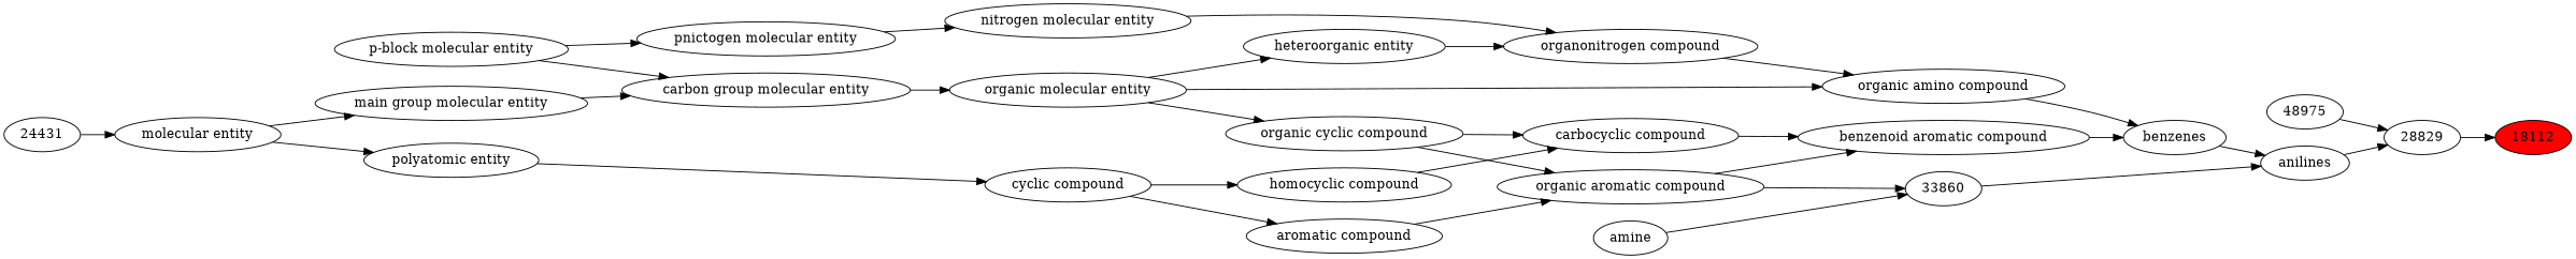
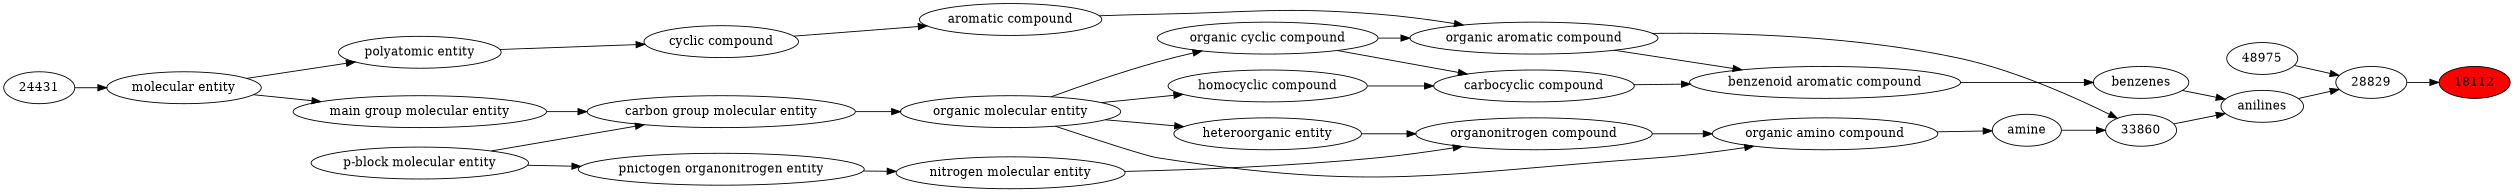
  digraph {
    rankdir=LR
    n1 [fillcolor=red label=18112 style=filled]
    n2 [label=28829]
    n3 [label=48975]
    n4 [label=anilines]
    n5 [label=benzenes]
    n6 [label=33860]
    n7 [label="benzenoid aromatic compound"]
    n8 [label="organic aromatic compound"]
    n9 [label=amine]
    n10 [label="carbocyclic compound"]
    n11 [label="organic cyclic compound"]
    n12 [label="aromatic compound"]
    n13 [label="organic amino compound"]
    n14 [label="homocyclic compound"]
    n15 [label="organic molecular entity"]
    n16 [label="heteroorganic entity"]
    n17 [label="organonitrogen compound"]
    n18 [label="cyclic compound"]
    n19 [label="carbon group molecular entity"]
    n20 [label="polyatomic entity"]
    n21 [label="nitrogen molecular entity"]
    n22 [label="p-block molecular entity"]
-   n23 [label="pnictogen molecular entity"]
+   n23 [label="pnictogen organonitrogen entity"]
    n24 [label="molecular entity"]
    n25 [label="main group molecular entity"]
    n26 [label=24431]
    n2 -> n1
    n3 -> n2
    n4 -> n2
    n5 -> n4
    n6 -> n4
    n7 -> n5
    n8 -> n6
    n8 -> n7
    n9 -> n6
    n10 -> n7
    n11 -> n8
    n11 -> n10
    n12 -> n8
-   n13 -> n5
+   n13 -> n9
    n14 -> n10
    n15 -> n11
    n15 -> n13
    n15 -> n16
    n16 -> n17
    n17 -> n13
    n18 -> n12
-   n18 -> n14
+   n15 -> n14
    n19 -> n15
    n20 -> n18
    n21 -> n17
    n22 -> n19
    n22 -> n23
    n23 -> n21
    n24 -> n20
    n24 -> n25
    n25 -> n19
    n26 -> n24
  }
